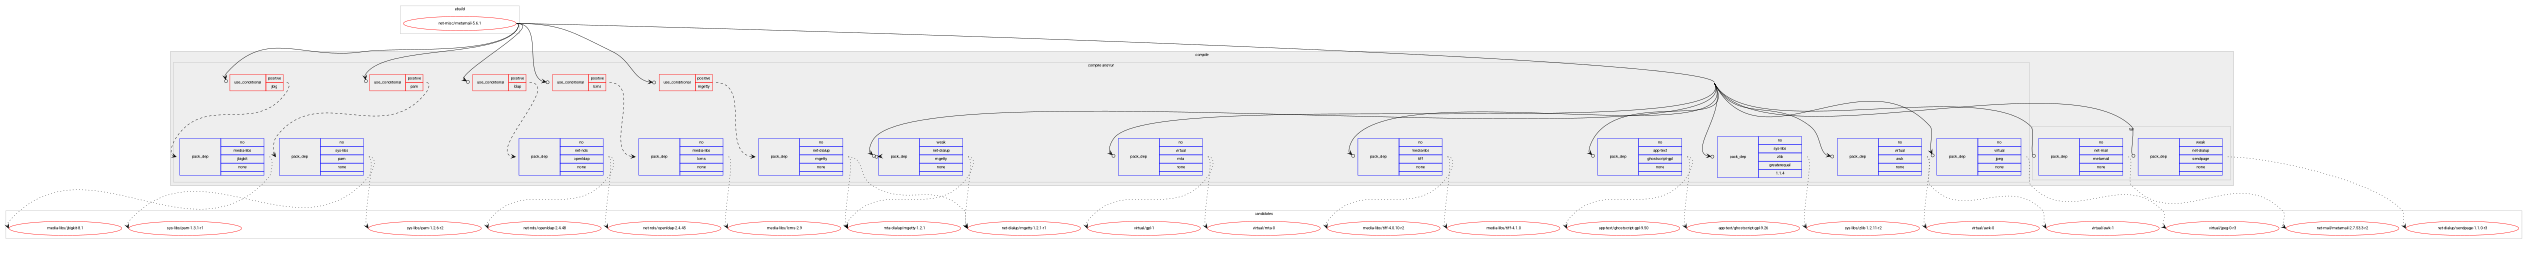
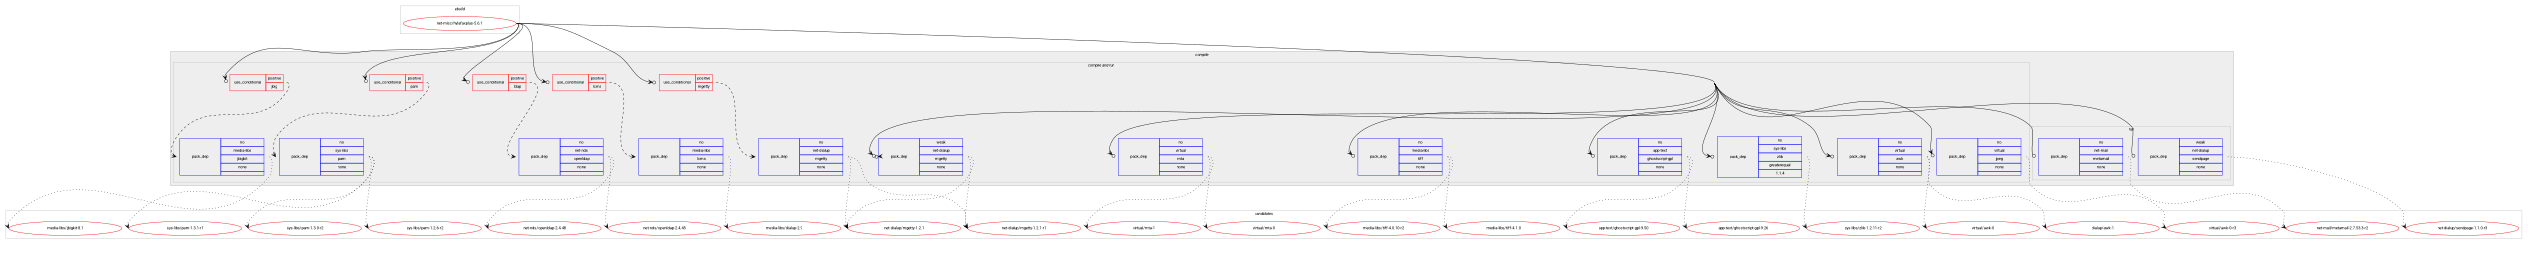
  digraph {
    compound=true
    concentrate=true
    fontname=Roboto
    fontsize=10
    newrank=true
    rankdir=TB
    ranksep=1.5
    node [color=red fontname=Roboto fontsize=10]
    edge [arrowhead=vee fontname=Roboto headport=w style=dotted tailport=e weight=100]
-   n1 [label="net-misc/metamail-5.6.1" width=4]
+   n1 [label="net-misc/hylafaxplus-5.6.1" width=4]
    n2 [color=blue label=<<TABLE BORDER="0" CELLBORDER="1" CELLSPACING="0" CELLPADDING="4" WIDTH="220"><TR><TD ROWSPAN="6" CELLPADDING="30">pack_dep</TD></TR><TR><TD WIDTH="110">no</TD></TR><TR><TD>media-libs</TD></TR><TR><TD>jbigkit</TD></TR><TR><TD>none</TD></TR><TR><TD></TD></TR></TABLE>> shape=none]
    n3 [label=<<TABLE BORDER="0" CELLBORDER="1" CELLSPACING="0" CELLPADDING="4"><TR><TD ROWSPAN="3" CELLPADDING="10">use_conditional</TD></TR><TR><TD>positive</TD></TR><TR><TD>jbig</TD></TR></TABLE>> shape=none]
    n4 [color=blue label=<<TABLE BORDER="0" CELLBORDER="1" CELLSPACING="0" CELLPADDING="4" WIDTH="220"><TR><TD ROWSPAN="6" CELLPADDING="30">pack_dep</TD></TR><TR><TD WIDTH="110">no</TD></TR><TR><TD>media-libs</TD></TR><TR><TD>lcms</TD></TR><TR><TD>none</TD></TR><TR><TD></TD></TR></TABLE>> shape=none]
    n5 [label=<<TABLE BORDER="0" CELLBORDER="1" CELLSPACING="0" CELLPADDING="4"><TR><TD ROWSPAN="3" CELLPADDING="10">use_conditional</TD></TR><TR><TD>positive</TD></TR><TR><TD>lcms</TD></TR></TABLE>> shape=none]
    n6 [color=blue label=<<TABLE BORDER="0" CELLBORDER="1" CELLSPACING="0" CELLPADDING="4" WIDTH="220"><TR><TD ROWSPAN="6" CELLPADDING="30">pack_dep</TD></TR><TR><TD WIDTH="110">no</TD></TR><TR><TD>net-nds</TD></TR><TR><TD>openldap</TD></TR><TR><TD>none</TD></TR><TR><TD></TD></TR></TABLE>> shape=none]
    n7 [label=<<TABLE BORDER="0" CELLBORDER="1" CELLSPACING="0" CELLPADDING="4"><TR><TD ROWSPAN="3" CELLPADDING="10">use_conditional</TD></TR><TR><TD>positive</TD></TR><TR><TD>ldap</TD></TR></TABLE>> shape=none]
    n8 [color=blue label=<<TABLE BORDER="0" CELLBORDER="1" CELLSPACING="0" CELLPADDING="4" WIDTH="220"><TR><TD ROWSPAN="6" CELLPADDING="30">pack_dep</TD></TR><TR><TD WIDTH="110">no</TD></TR><TR><TD>media-libs</TD></TR><TR><TD>tiff</TD></TR><TR><TD>none</TD></TR><TR><TD></TD></TR></TABLE>> shape=none]
    n9 [color=blue label=<<TABLE BORDER="0" CELLBORDER="1" CELLSPACING="0" CELLPADDING="4" WIDTH="220"><TR><TD ROWSPAN="6" CELLPADDING="30">pack_dep</TD></TR><TR><TD WIDTH="110">no</TD></TR><TR><TD>net-dialup</TD></TR><TR><TD>mgetty</TD></TR><TR><TD>none</TD></TR><TR><TD></TD></TR></TABLE>> shape=none]
    n10 [label=<<TABLE BORDER="0" CELLBORDER="1" CELLSPACING="0" CELLPADDING="4"><TR><TD ROWSPAN="3" CELLPADDING="10">use_conditional</TD></TR><TR><TD>positive</TD></TR><TR><TD>mgetty</TD></TR></TABLE>> shape=none]
    n11 [color=blue label=<<TABLE BORDER="0" CELLBORDER="1" CELLSPACING="0" CELLPADDING="4" WIDTH="220"><TR><TD ROWSPAN="6" CELLPADDING="30">pack_dep</TD></TR><TR><TD WIDTH="110">no</TD></TR><TR><TD>sys-libs</TD></TR><TR><TD>pam</TD></TR><TR><TD>none</TD></TR><TR><TD></TD></TR></TABLE>> shape=none]
    n12 [label=<<TABLE BORDER="0" CELLBORDER="1" CELLSPACING="0" CELLPADDING="4"><TR><TD ROWSPAN="3" CELLPADDING="10">use_conditional</TD></TR><TR><TD>positive</TD></TR><TR><TD>pam</TD></TR></TABLE>> shape=none]
    n13 [color=blue label=<<TABLE BORDER="0" CELLBORDER="1" CELLSPACING="0" CELLPADDING="4" WIDTH="220"><TR><TD ROWSPAN="6" CELLPADDING="30">pack_dep</TD></TR><TR><TD WIDTH="110">no</TD></TR><TR><TD>app-text</TD></TR><TR><TD>ghostscript-gpl</TD></TR><TR><TD>none</TD></TR><TR><TD></TD></TR></TABLE>> shape=none]
    n14 [color=blue label=<<TABLE BORDER="0" CELLBORDER="1" CELLSPACING="0" CELLPADDING="4" WIDTH="220"><TR><TD ROWSPAN="6" CELLPADDING="30">pack_dep</TD></TR><TR><TD WIDTH="110">no</TD></TR><TR><TD>sys-libs</TD></TR><TR><TD>zlib</TD></TR><TR><TD>greaterequal</TD></TR><TR><TD>1.1.4</TD></TR></TABLE>> shape=none]
    n15 [color=blue label=<<TABLE BORDER="0" CELLBORDER="1" CELLSPACING="0" CELLPADDING="4" WIDTH="220"><TR><TD ROWSPAN="6" CELLPADDING="30">pack_dep</TD></TR><TR><TD WIDTH="110">no</TD></TR><TR><TD>virtual</TD></TR><TR><TD>awk</TD></TR><TR><TD>none</TD></TR><TR><TD></TD></TR></TABLE>> shape=none]
    n16 [color=blue label=<<TABLE BORDER="0" CELLBORDER="1" CELLSPACING="0" CELLPADDING="4" WIDTH="220"><TR><TD ROWSPAN="6" CELLPADDING="30">pack_dep</TD></TR><TR><TD WIDTH="110">no</TD></TR><TR><TD>virtual</TD></TR><TR><TD>jpeg</TD></TR><TR><TD>none</TD></TR><TR><TD></TD></TR></TABLE>> shape=none]
    n17 [color=blue label=<<TABLE BORDER="0" CELLBORDER="1" CELLSPACING="0" CELLPADDING="4" WIDTH="220"><TR><TD ROWSPAN="6" CELLPADDING="30">pack_dep</TD></TR><TR><TD WIDTH="110">no</TD></TR><TR><TD>virtual</TD></TR><TR><TD>mta</TD></TR><TR><TD>none</TD></TR><TR><TD></TD></TR></TABLE>> shape=none]
    n18 [color=blue label=<<TABLE BORDER="0" CELLBORDER="1" CELLSPACING="0" CELLPADDING="4" WIDTH="220"><TR><TD ROWSPAN="6" CELLPADDING="30">pack_dep</TD></TR><TR><TD WIDTH="110">weak</TD></TR><TR><TD>net-dialup</TD></TR><TR><TD>mgetty</TD></TR><TR><TD>none</TD></TR><TR><TD></TD></TR></TABLE>> shape=none]
    n19 [color=blue label=<<TABLE BORDER="0" CELLBORDER="1" CELLSPACING="0" CELLPADDING="4" WIDTH="220"><TR><TD ROWSPAN="6" CELLPADDING="30">pack_dep</TD></TR><TR><TD WIDTH="110">no</TD></TR><TR><TD>net-mail</TD></TR><TR><TD>metamail</TD></TR><TR><TD>none</TD></TR><TR><TD></TD></TR></TABLE>> shape=none]
    n20 [color=blue label=<<TABLE BORDER="0" CELLBORDER="1" CELLSPACING="0" CELLPADDING="4" WIDTH="220"><TR><TD ROWSPAN="6" CELLPADDING="30">pack_dep</TD></TR><TR><TD WIDTH="110">weak</TD></TR><TR><TD>net-dialup</TD></TR><TR><TD>sendpage</TD></TR><TR><TD>none</TD></TR><TR><TD></TD></TR></TABLE>> shape=none]
    n21 [label="media-libs/jbigkit-8.1" width=4]
-   n22 [label="media-libs/lcms-2.9" width=4]
+   n22 [label="media-libs/dialup-2.9" width=4]
    n23 [label="net-nds/openldap-2.4.45" width=4]
    n24 [label="net-nds/openldap-2.4.48" width=4]
-   n25 [label="mta-dialup/mgetty-1.2.1" width=4]
+   n25 [label="net-dialup/mgetty-1.2.1" width=4]
    n26 [label="net-dialup/mgetty-1.2.1-r1" width=4]
    n27 [label="sys-libs/pam-1.2.6-r2" width=4]
+   n28 [label="sys-libs/pam-1.3.0-r2" width=4]
    n29 [label="sys-libs/pam-1.3.1-r1" width=4]
    n30 [label="app-text/ghostscript-gpl-9.26" width=4]
    n31 [label="app-text/ghostscript-gpl-9.50" width=4]
    n32 [label="media-libs/tiff-4.0.10-r2" width=4]
    n33 [label="media-libs/tiff-4.1.0" width=4]
    n34 [label="sys-libs/zlib-1.2.11-r2" width=4]
    n35 [label="virtual/awk-0" width=4]
-   n36 [label="virtual/awk-1" width=4]
-   n37 [label="virtual/jpeg-0-r3" width=4]
+   n36 [label="dialup/awk-1" width=4]
+   n37 [label="virtual/awk-0-r3" width=4]
    n38 [label="virtual/mta-0" width=4]
-   n39 [label="virtual/gpl-1" width=4]
+   n39 [label="virtual/mta-1" width=4]
    n40 [label="net-mail/metamail-2.7.53.3-r2" width=4]
    n41 [label="net-dialup/sendpage-1.1.0-r3" width=4]
    subgraph cluster_1 {
      color=gray
      label=<<i>ebuild</i>>
      rank=same
      n1
    }
    subgraph cluster_2 {
      color=gray
      label=<<i>dependencies</i>>
      subgraph cluster_3 {
        color=gray
        fillcolor="#eeeeee"
        label=<<i>compile</i>>
        style=filled
      }
      subgraph cluster_4 {
        color=gray
        fillcolor="#eeeeee"
        label=<<i>compile and run</i>>
        style=filled
        subgraph sub_5 {
          color=gray
          fillcolor="#eeeeee"
          label=<<i>compile and run</i>>
          style=filled
          n3
          subgraph sub_6 {
            color=gray
            fillcolor="#eeeeee"
            label=<<i>compile and run</i>>
            style=filled
            n2
          }
        }
        subgraph sub_7 {
          color=gray
          fillcolor="#eeeeee"
          label=<<i>compile and run</i>>
          style=filled
          n5
          subgraph sub_8 {
            color=gray
            fillcolor="#eeeeee"
            label=<<i>compile and run</i>>
            style=filled
            n4
          }
        }
        subgraph sub_9 {
          color=gray
          fillcolor="#eeeeee"
          label=<<i>compile and run</i>>
          style=filled
          n7
          subgraph sub_10 {
            color=gray
            fillcolor="#eeeeee"
            label=<<i>compile and run</i>>
            style=filled
            n6
          }
        }
        subgraph sub_11 {
          color=gray
          fillcolor="#eeeeee"
          label=<<i>compile and run</i>>
          style=filled
          n8
        }
        subgraph sub_12 {
          color=gray
          fillcolor="#eeeeee"
          label=<<i>compile and run</i>>
          style=filled
          n10
          subgraph sub_13 {
            color=gray
            fillcolor="#eeeeee"
            label=<<i>compile and run</i>>
            style=filled
            n9
          }
        }
        subgraph sub_14 {
          color=gray
          fillcolor="#eeeeee"
          label=<<i>compile and run</i>>
          style=filled
          n12
          subgraph sub_15 {
            color=gray
            fillcolor="#eeeeee"
            label=<<i>compile and run</i>>
            style=filled
            n11
          }
        }
        subgraph sub_16 {
          color=gray
          fillcolor="#eeeeee"
          label=<<i>compile and run</i>>
          style=filled
          n13
        }
        subgraph sub_17 {
          color=gray
          fillcolor="#eeeeee"
          label=<<i>compile and run</i>>
          style=filled
          n14
        }
        subgraph sub_18 {
          color=gray
          fillcolor="#eeeeee"
          label=<<i>compile and run</i>>
          style=filled
          n15
        }
        subgraph sub_19 {
          color=gray
          fillcolor="#eeeeee"
          label=<<i>compile and run</i>>
          style=filled
          n16
        }
        subgraph sub_20 {
          color=gray
          fillcolor="#eeeeee"
          label=<<i>compile and run</i>>
          style=filled
          n17
        }
        subgraph sub_21 {
          color=gray
          fillcolor="#eeeeee"
          label=<<i>compile and run</i>>
          style=filled
          n18
        }
      }
      subgraph cluster_22 {
        color=gray
        fillcolor="#eeeeee"
        label=<<i>run</i>>
        style=filled
        subgraph sub_23 {
          color=gray
          fillcolor="#eeeeee"
          label=<<i>run</i>>
          style=filled
          n19
        }
        subgraph sub_24 {
          color=gray
          fillcolor="#eeeeee"
          label=<<i>run</i>>
          style=filled
          n20
        }
      }
    }
    subgraph cluster_25 {
      color=gray
      label=<<i>candidates</i>>
      rank=same
      subgraph sub_26 {
        color=black
        label=<<i>candidates</i>>
        nodesep=1
        rank=same
        n21
      }
      subgraph sub_27 {
        color=black
        label=<<i>candidates</i>>
        nodesep=1
        rank=same
        n22
      }
      subgraph sub_28 {
        color=black
        label=<<i>candidates</i>>
        nodesep=1
        rank=same
        n23
        n24
      }
      subgraph sub_29 {
        color=black
        label=<<i>candidates</i>>
        nodesep=1
        rank=same
        n25
        n26
      }
      subgraph sub_30 {
        color=black
        label=<<i>candidates</i>>
        nodesep=1
        rank=same
        n27
+       n28
        n29
      }
      subgraph sub_31 {
        color=black
        label=<<i>candidates</i>>
        nodesep=1
        rank=same
        n30
        n31
      }
      subgraph sub_32 {
        color=black
        label=<<i>candidates</i>>
        nodesep=1
        rank=same
        n32
        n33
      }
      subgraph sub_33 {
        color=black
        label=<<i>candidates</i>>
        nodesep=1
        rank=same
        n34
      }
      subgraph sub_34 {
        color=black
        label=<<i>candidates</i>>
        nodesep=1
        rank=same
        n35
        n36
      }
      subgraph sub_35 {
        color=black
        label=<<i>candidates</i>>
        nodesep=1
        rank=same
        n37
      }
      subgraph sub_36 {
        color=black
        label=<<i>candidates</i>>
        nodesep=1
        rank=same
        n38
        n39
      }
      subgraph sub_37 {
        color=black
        label=<<i>candidates</i>>
        nodesep=1
        rank=same
        n25
        n26
      }
      subgraph sub_38 {
        color=black
        label=<<i>candidates</i>>
        nodesep=1
        rank=same
        n40
      }
      subgraph sub_39 {
        color=black
        label=<<i>candidates</i>>
        nodesep=1
        rank=same
        n41
      }
    }
    n1 -> n3 [arrowhead=odotvee style=solid weight=20]
    n1 -> n5 [arrowhead=odotvee style=solid weight=20]
    n1 -> n7 [arrowhead=odotvee style=solid weight=20]
    n1 -> n8 [arrowhead=odotvee style=solid weight=20]
    n1 -> n10 [arrowhead=odotvee style=solid weight=20]
    n1 -> n12 [arrowhead=odotvee style=solid weight=20]
    n1 -> n13 [arrowhead=odotvee style=solid weight=20]
    n1 -> n14 [arrowhead=odotvee style=solid weight=20]
    n1 -> n15 [arrowhead=odotvee style=solid weight=20]
    n1 -> n16 [arrowhead=odotvee style=solid weight=20]
    n1 -> n17 [arrowhead=odotvee style=solid weight=20]
    n1 -> n18 [arrowhead=odotvee style=solid weight=20]
    n1 -> n19 [arrowhead=odot style=solid weight=20]
    n1 -> n20 [arrowhead=odot style=solid weight=20]
    n2 -> n21
    n3 -> n2 [style=dashed weight=20]
    n4 -> n22
    n5 -> n4 [style=dashed weight=20]
    n6 -> n23
    n6 -> n24
    n7 -> n6 [style=dashed weight=20]
    n8 -> n32
    n8 -> n33
    n9 -> n25
    n9 -> n26
    n10 -> n9 [style=dashed weight=20]
    n11 -> n27
+   n11 -> n28
    n11 -> n29
    n12 -> n11 [style=dashed weight=20]
    n13 -> n30
    n13 -> n31
    n14 -> n34
    n15 -> n35
    n15 -> n36
    n16 -> n37
    n17 -> n38
    n17 -> n39
    n18 -> n25
    n18 -> n26
    n19 -> n40
    n20 -> n41
  }
